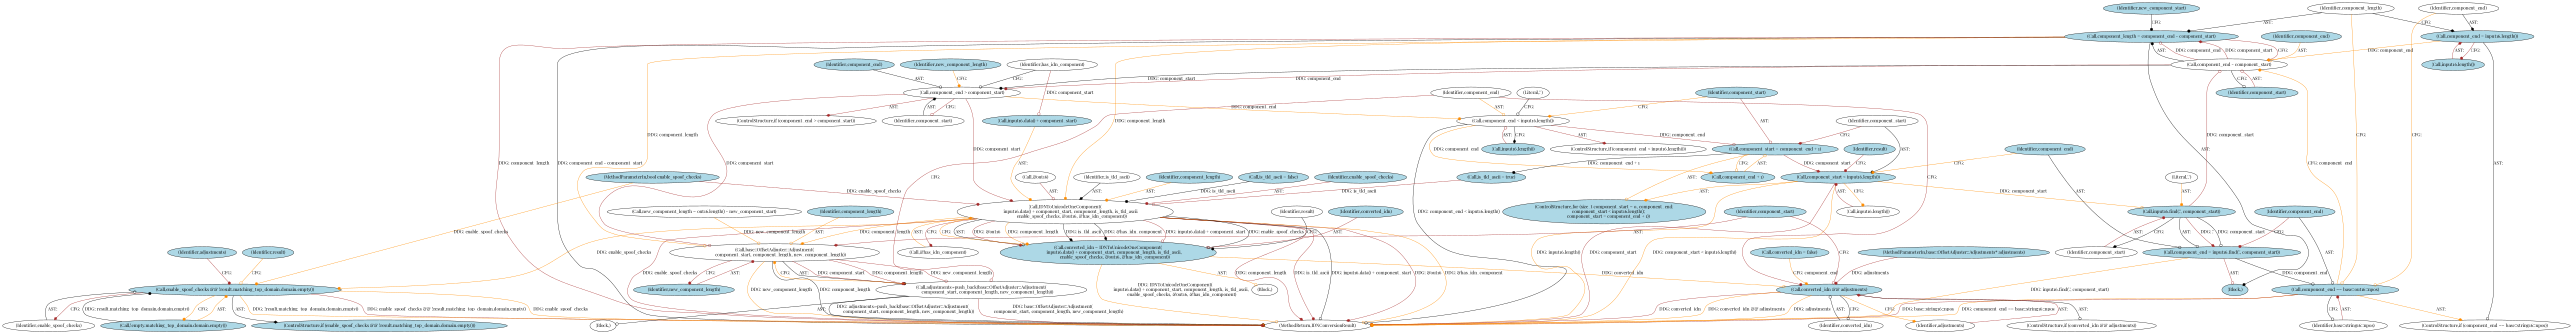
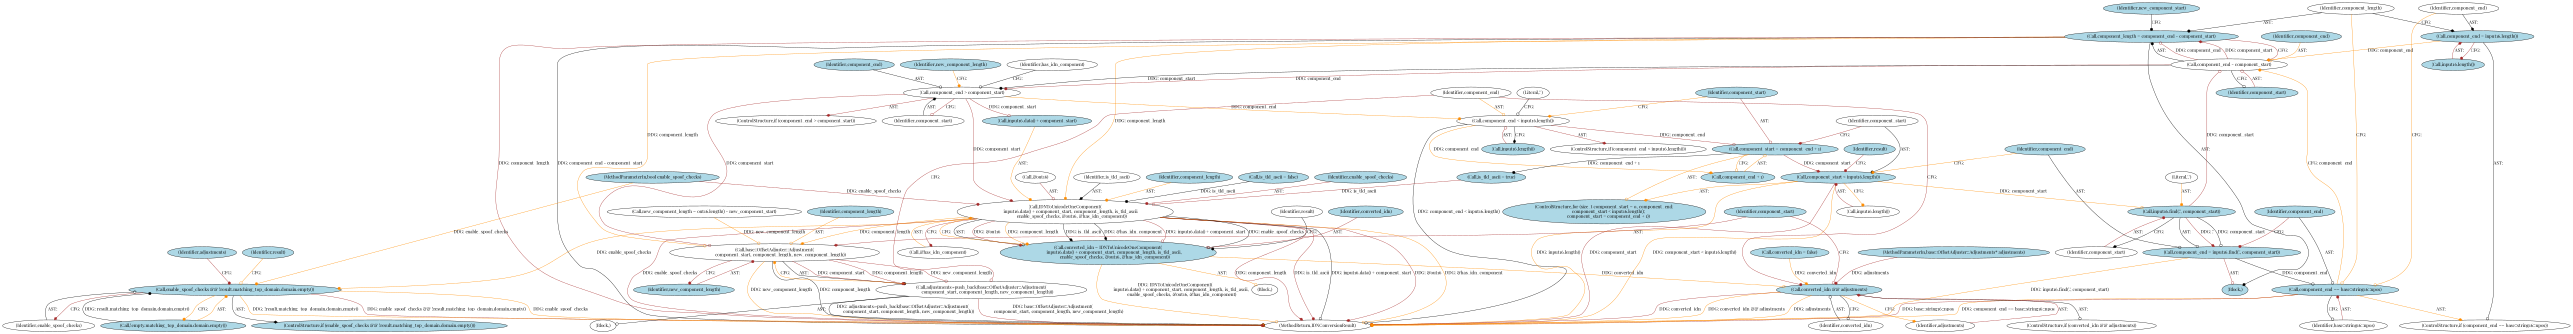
  digraph {
    fontname="Playfair Display"
    node [fillcolor=lightblue fontname="Playfair Display" style=filled]
    edge [arrowhead=odot color=brown fontname="Playfair Display"]
    n1 [label="(Call,component_length = component_end - component_start)"]
    n2 [fillcolor=white label="(Call,component_end - component_start)"]
    n3 [fillcolor=white label="(Call,IDNToUnicodeOneComponent(\n          input16.data() + component_start, component_length, is_tld_ascii,\n           enable_spoof_checks, &out16, &has_idn_component))"]
    n4 [fillcolor=white label="(Call,base::OffsetAdjuster::Adjustment(\n          component_start, component_length, new_component_length))"]
    n5 [fillcolor=white label="(MethodReturn,IDNConversionResult)"]
    n6 [label="(Block,)"]
    n7 [fillcolor=white label="(Call,component_end > component_start)"]
    n8 [label="(Identifier,component_start)"]
    n9 [label="(Call,converted_idn = IDNToUnicodeOneComponent(\n          input16.data() + component_start, component_length, is_tld_ascii,\n           enable_spoof_checks, &out16, &has_idn_component))"]
    n10 [label="(Call,enable_spoof_checks && !result.matching_top_domain.domain.empty())"]
    n11 [fillcolor=white label="(Call,&has_idn_component)"]
    n12 [fillcolor=white label="(Call,adjustments->push_back(base::OffsetAdjuster::Adjustment(\n          component_start, component_length, new_component_length)))"]
    n13 [label="(Identifier,new_component_length)"]
    n14 [fillcolor=white label="(Call,component_end < input16.length())"]
    n15 [label="(Call,input16.data() + component_start)"]
    n16 [fillcolor=white label="(ControlStructure,if (component_end > component_start))"]
    n17 [fillcolor=white label="(Identifier,component_start)"]
-   n18 [label="(Call,component_end == base::out16::npos)"]
+   n18 [label="(Call,component_end == base::string16::npos)"]
    n19 [fillcolor=white label="(ControlStructure,if (component_end == base::string16::npos))"]
    n20 [fillcolor=white label="(Identifier,base::string16::npos)"]
    n21 [label="(Call,component_end = input16.find('.', component_start))"]
    n22 [label="(Call,input16.find('.', component_start))"]
    n23 [fillcolor=white label="(Identifier,component_start)"]
    n24 [label="(Call,component_start < input16.length())"]
    n25 [fillcolor=white label="(Call,input16.length())"]
    n26 [label="(ControlStructure,for (size_t component_start = 0, component_end;\n       component_start < input16.length();\n       component_start = component_end + 1))"]
    n27 [label="(Call,component_start = component_end + 1)"]
    n28 [label="(Call,component_end + 1)"]
    n29 [label="(Call,is_tld_ascii = true)"]
    n30 [fillcolor=white label="(ControlStructure,if (component_end < input16.length()))"]
    n31 [label="(Call,input16.length())"]
    n32 [label="(Call,component_end = input16.length())"]
    n33 [label="(Call,input16.length())"]
    n34 [label="(Call,converted_idn && adjustments)"]
    n35 [fillcolor=white label="(Block,)"]
    n36 [label="(ControlStructure,if (enable_spoof_checks && !result.matching_top_domain.domain.empty()))"]
    n37 [fillcolor=white label="(Identifier,enable_spoof_checks)"]
    n38 [label="(Call,!empty.matching_top_domain.domain.empty())"]
    n39 [fillcolor=white label="(Identifier,converted_idn)"]
    n40 [fillcolor=white label="(Identifier,adjustments)"]
    n41 [fillcolor=white label="(ControlStructure,if (converted_idn && adjustments))"]
    n42 [fillcolor=white label="(Block,)"]
    n43 [fillcolor=white label="(Call,&out16)"]
    n44 [label="(Identifier,component_start)"]
    n45 [label="(Call,converted_idn = false)"]
    n46 [label="(Identifier,result)"]
    n47 [label="(Identifier,component_end)"]
    n48 [fillcolor=white label="(Identifier,is_tld_ascii)"]
    n49 [label="(Identifier,adjustments)"]
    n50 [fillcolor=white label="(Identifier,component_start)"]
    n51 [fillcolor=white label="(Literal,'.')"]
    n52 [label="(Identifier,component_length)"]
    n53 [label="(Identifier,component_start)"]
    n54 [label="(Identifier,component_end)"]
    n55 [label="(Identifier,new_component_start)"]
    n56 [fillcolor=white label="(Call,new_component_length = out16.length() - new_component_start)"]
    n57 [label="(Call,is_tld_ascii = false)"]
    n58 [fillcolor=white label="(Identifier,component_end)"]
    n59 [label="(Identifier,new_component_length)"]
    n60 [label="(Identifier,component_end)"]
    n61 [fillcolor=white label="(Identifier,has_idn_component)"]
    n62 [fillcolor=white label="(Identifier,result)"]
    n63 [label="(MethodParameterIn,base::OffsetAdjuster::Adjustments* adjustments)"]
    n64 [label="(Identifier,component_end)"]
    n65 [fillcolor=white label="(Identifier,component_length)"]
    n66 [label="(Identifier,component_length)"]
    n67 [label="(MethodParameterIn,bool enable_spoof_checks)"]
    n68 [fillcolor=white label="(Literal,'.')"]
    n69 [label="(Identifier,result)"]
    n70 [label="(Identifier,enable_spoof_checks)"]
    n71 [label="(Identifier,converted_idn)"]
    n72 [fillcolor=white label="(Identifier,component_end)"]
    n1 -> n2 [label="CFG: "]
    n1 -> n3 [arrowhead=dot color=darkorange label="DDG: component_length"]
    n1 -> n4 [color=darkorange label="DDG: component_length"]
    n1 -> n5 [arrowhead=dot color=black label="DDG: component_end - component_start"]
    n1 -> n5 [arrowhead=dot label="DDG: component_length"]
    n1 -> n6 [arrowhead=dot color=black label="AST: "]
    n2 -> n1 [arrowhead=dot color=black label="AST: "]
    n2 -> n1 [label="DDG: component_end"]
    n2 -> n1 [arrowhead=diamond label="DDG: component_start"]
    n2 -> n7 [arrowhead=dot label="DDG: component_end"]
    n2 -> n7 [arrowhead=dot color=black label="DDG: component_start"]
    n2 -> n8 [color=black label="CFG: "]
    n3 -> n4 [arrowhead=diamond color=darkorange label="DDG: component_length"]
    n3 -> n5 [arrowhead=diamond label="DDG: component_length"]
    n3 -> n5 [arrowhead=dot label="DDG: is_tld_ascii"]
    n3 -> n5 [color=black label="DDG: input16.data() + component_start"]
    n3 -> n5 [arrowhead=diamond label="DDG: &out16"]
    n3 -> n5 [color=darkorange label="DDG: &has_idn_component"]
    n3 -> n5 [label="DDG: enable_spoof_checks"]
    n3 -> n9 [color=black label="AST: "]
    n3 -> n9 [arrowhead=dot label="DDG: &out16"]
    n3 -> n9 [arrowhead=dot color=darkorange label="DDG: component_length"]
    n3 -> n9 [arrowhead=diamond color=black label="DDG: is_tld_ascii"]
    n3 -> n9 [arrowhead=diamond color=black label="DDG: &has_idn_component"]
    n3 -> n9 [label="DDG: input16.data() + component_start"]
    n3 -> n9 [color=black label="DDG: enable_spoof_checks"]
    n3 -> n10 [arrowhead=dot color=darkorange label="DDG: enable_spoof_checks"]
    n3 -> n11 [arrowhead=diamond label="CFG: "]
    n4 -> n5 [arrowhead=dot color=darkorange label="DDG: new_component_length"]
    n4 -> n5 [arrowhead=diamond color=black label="DDG: component_length"]
    n4 -> n12 [arrowhead=dot color=black label="AST: "]
    n4 -> n12 [arrowhead=diamond label="DDG: component_start"]
    n4 -> n12 [arrowhead=dot label="DDG: component_length"]
    n4 -> n12 [label="DDG: new_component_length"]
    n4 -> n13 [arrowhead=dot label="CFG: "]
    n7 -> n3 [arrowhead=diamond label="DDG: component_start"]
    n7 -> n4 [label="DDG: component_start"]
    n7 -> n14 [arrowhead=dot color=darkorange label="DDG: component_end"]
-   n61 -> n15 [label="DDG: component_start"]
+   n7 -> n15 [label="DDG: component_start"]
    n7 -> n16 [arrowhead=diamond label="AST: "]
    n7 -> n17 [label="CFG: "]
    n8 -> n2 [label="AST: "]
    n9 -> n3 [color=darkorange label="CFG: "]
    n9 -> n5 [color=darkorange label="DDG: IDNToUnicodeOneComponent(\n          input16.data() + component_start, component_length, is_tld_ascii,\n           enable_spoof_checks, &out16, &has_idn_component)"]
    n9 -> n34 [color=darkorange label="DDG: converted_idn"]
    n9 -> n35 [color=darkorange label="AST: "]
    n10 -> n5 [arrowhead=dot label="DDG: enable_spoof_checks && !result.matching_top_domain.domain.empty()"]
    n10 -> n5 [arrowhead=diamond color=darkorange label="DDG: enable_spoof_checks"]
    n10 -> n5 [arrowhead=dot color=darkorange label="DDG: !result.matching_top_domain.domain.empty()"]
    n10 -> n36 [arrowhead=diamond color=black label="AST: "]
    n10 -> n37 [arrowhead=diamond label="CFG: "]
    n10 -> n38 [arrowhead=dot color=darkorange label="CFG: "]
    n11 -> n3 [arrowhead=diamond color=darkorange label="AST: "]
    n12 -> n4 [arrowhead=dot color=darkorange label="CFG: "]
    n12 -> n5 [color=black label="DDG: adjustments->push_back(base::OffsetAdjuster::Adjustment(\n          component_start, component_length, new_component_length))"]
    n12 -> n5 [arrowhead=diamond label="DDG: base::OffsetAdjuster::Adjustment(\n          component_start, component_length, new_component_length)"]
    n12 -> n42 [color=black label="AST: "]
    n13 -> n4 [arrowhead=dot label="AST: "]
    n14 -> n5 [color=black label="DDG: component_end < input16.length()"]
    n14 -> n27 [label="DDG: component_end"]
    n14 -> n28 [arrowhead=diamond color=darkorange label="DDG: component_end"]
    n14 -> n30 [arrowhead=diamond label="AST: "]
    n14 -> n31 [arrowhead=diamond color=black label="CFG: "]
    n15 -> n3 [arrowhead=dot color=darkorange label="AST: "]
    n17 -> n7 [arrowhead=diamond color=black label="AST: "]
    n18 -> n2 [arrowhead=dot color=darkorange label="CFG: component_end"]
    n18 -> n5 [arrowhead=diamond color=darkorange label="DDG: component_end == base::string16::npos"]
    n18 -> n5 [label="DDG: base::string16::npos"]
    n18 -> n19 [arrowhead=diamond color=darkorange label="AST: "]
    n18 -> n20 [color=black label="CFG: "]
    n20 -> n18 [arrowhead=dot label="AST: "]
    n21 -> n5 [color=darkorange label="DDG: input16.find('.', component_start)"]
    n21 -> n6 [label="AST: "]
    n21 -> n18 [color=black label="DDG: component_end"]
    n22 -> n2 [label="DDG: component_start"]
    n22 -> n21 [color=black label="AST: "]
    n22 -> n21 [arrowhead=diamond label="DDG: '.'"]
    n22 -> n21 [color=black label="DDG: component_start"]
    n22 -> n23 [arrowhead=diamond color=black label="CFG: "]
    n23 -> n22 [arrowhead=dot label="AST: "]
    n24 -> n5 [color=darkorange label="DDG: component_start < input16.length()"]
    n24 -> n5 [label="DDG: component_start"]
    n24 -> n5 [arrowhead=dot color=darkorange label="DDG: input16.length()"]
    n24 -> n22 [color=darkorange label="DDG: component_start"]
    n24 -> n25 [arrowhead=dot color=darkorange label="CFG: "]
    n24 -> n26 [arrowhead=diamond color=darkorange label="AST: "]
    n25 -> n24 [arrowhead=dot label="AST: "]
    n27 -> n24 [arrowhead=diamond label="DDG: component_start"]
    n27 -> n26 [color=darkorange label="AST: "]
    n27 -> n28 [color=darkorange label="CFG: "]
    n27 -> n29 [arrowhead=dot color=black label="DDG: component_end + 1"]
    n28 -> n27 [color=darkorange label="AST: "]
    n29 -> n3 [label="DDG: is_tld_ascii"]
    n31 -> n14 [label="AST: "]
    n32 -> n2 [arrowhead=diamond color=darkorange label="DDG: component_end"]
    n32 -> n19 [color=black label="AST: "]
    n32 -> n33 [arrowhead=dot label="CFG: "]
    n33 -> n32 [arrowhead=diamond label="AST: "]
    n34 -> n5 [label="DDG: converted_idn"]
    n34 -> n5 [arrowhead=diamond color=darkorange label="DDG: converted_idn && adjustments"]
    n34 -> n5 [arrowhead=dot color=darkorange label="DDG: adjustments"]
    n34 -> n39 [color=black label="CFG: "]
    n34 -> n40 [arrowhead=diamond color=darkorange label="CFG: "]
    n34 -> n41 [color=black label="AST: "]
    n37 -> n10 [color=black label="AST: "]
    n38 -> n10 [arrowhead=dot color=darkorange label="AST: "]
    n38 -> n10 [arrowhead=dot color=black label="DDG: result.matching_top_domain.domain.empty()"]
    n39 -> n34 [color=black label="AST: "]
    n40 -> n34 [arrowhead=diamond label="AST: "]
    n43 -> n3 [label="AST: "]
    n44 -> n4 [arrowhead=diamond label="AST: "]
    n44 -> n34 [label="CFG: "]
-   n45 -> n34 [arrowhead=diamond color=darkorange label="CFG: component_end"]
+   n45 -> n34 [arrowhead=diamond color=darkorange label="DDG: converted_idn"]
    n46 -> n24 [arrowhead=dot label="CFG: "]
    n47 -> n2 [color=darkorange label="AST: "]
    n48 -> n3 [arrowhead=diamond color=black label="AST: "]
    n49 -> n10 [arrowhead=dot label="CFG: "]
    n50 -> n24 [arrowhead=dot color=black label="AST: "]
    n50 -> n27 [arrowhead=diamond label="CFG: "]
    n51 -> n14 [color=black label="CFG: "]
    n52 -> n3 [arrowhead=dot color=darkorange label="AST: "]
    n53 -> n14 [arrowhead=diamond color=darkorange label="CFG: "]
    n53 -> n27 [label="AST: "]
    n54 -> n18 [color=black label="AST: "]
    n54 -> n21 [arrowhead=dot label="CFG: "]
    n55 -> n1 [arrowhead=dot color=black label="CFG: "]
    n56 -> n4 [color=darkorange label="DDG: new_component_length"]
    n57 -> n3 [arrowhead=dot color=black label="DDG: is_tld_ascii"]
    n58 -> n12 [label="CFG: "]
    n58 -> n14 [color=darkorange label="AST: "]
    n58 -> n34 [arrowhead=dot label="CFG: "]
    n59 -> n7 [arrowhead=dot color=darkorange label="CFG: "]
    n60 -> n21 [color=black label="AST: "]
    n60 -> n24 [arrowhead=dot color=darkorange label="CFG: "]
    n61 -> n7 [color=black label="CFG: "]
    n62 -> n9 [arrowhead=dot color=black label="CFG: "]
    n63 -> n34 [arrowhead=dot label="DDG: adjustments"]
    n64 -> n7 [color=black label="AST: "]
    n65 -> n1 [arrowhead=dot color=black label="AST: "]
    n65 -> n18 [color=darkorange label="CFG: "]
    n65 -> n32 [arrowhead=diamond color=black label="CFG: "]
    n66 -> n4 [color=darkorange label="AST: "]
    n67 -> n3 [arrowhead=dot label="DDG: enable_spoof_checks"]
    n67 -> n10 [arrowhead=dot color=darkorange label="DDG: enable_spoof_checks"]
    n68 -> n22 [arrowhead=dot color=darkorange label="AST: "]
    n69 -> n10 [color=darkorange label="CFG: "]
    n70 -> n3 [arrowhead=dot label="AST: "]
    n71 -> n9 [label="AST: "]
    n72 -> n18 [color=darkorange label="CFG: "]
    n72 -> n32 [arrowhead=diamond color=black label="AST: "]
  }
